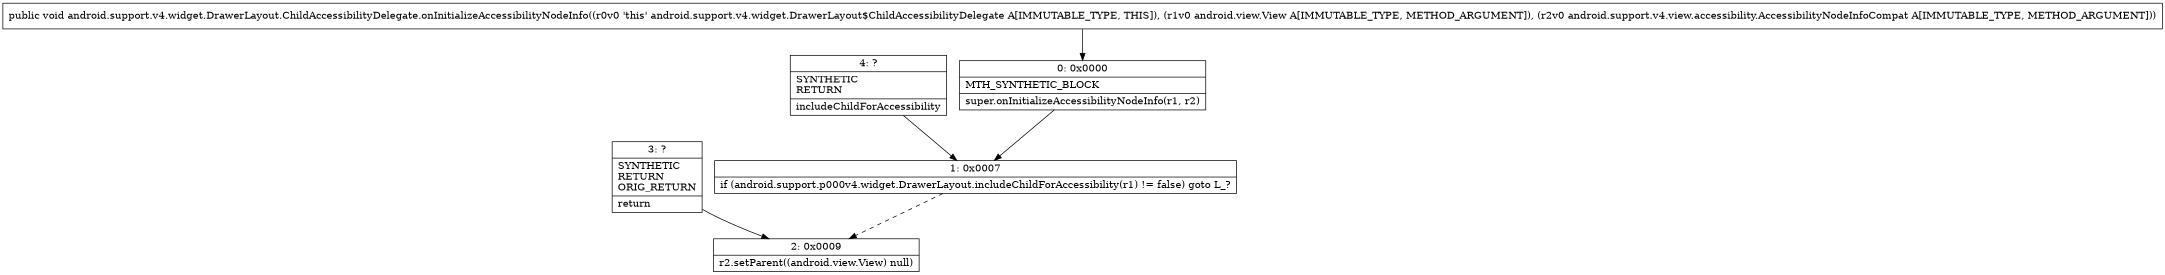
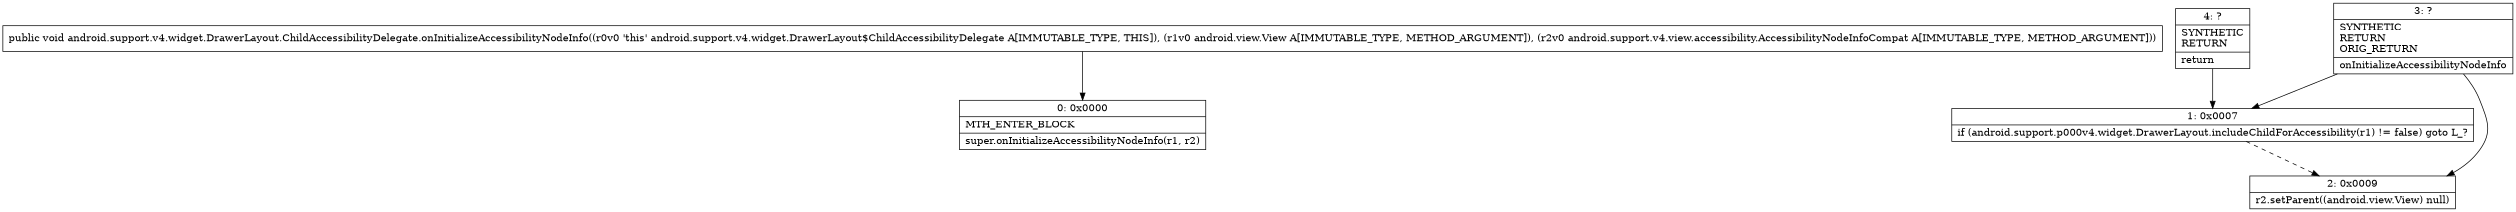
  digraph {
    node [shape=record]
-   n1 [label="{0\:\ 0x0000|MTH_SYNTHETIC_BLOCK\l|super.onInitializeAccessibilityNodeInfo(r1, r2)\l}"]
+   n1 [label="{0\:\ 0x0000|MTH_ENTER_BLOCK\l|super.onInitializeAccessibilityNodeInfo(r1, r2)\l}"]
    n2 [label="{1\:\ 0x0007|if (android.support.p000v4.widget.DrawerLayout.includeChildForAccessibility(r1) != false) goto L_?\l}"]
    n3 [label="{2\:\ 0x0009|r2.setParent((android.view.View) null)\l}"]
-   n4 [label="{4\:\ ?|SYNTHETIC\lRETURN\l|includeChildForAccessibility\l}"]
-   n5 [label="{3\:\ ?|SYNTHETIC\lRETURN\lORIG_RETURN\l|return\l}"]
+   n4 [label="{4\:\ ?|SYNTHETIC\lRETURN\l|return\l}"]
+   n5 [label="{3\:\ ?|SYNTHETIC\lRETURN\lORIG_RETURN\l|onInitializeAccessibilityNodeInfo\l}"]
    n6 [label="{public void android.support.v4.widget.DrawerLayout.ChildAccessibilityDelegate.onInitializeAccessibilityNodeInfo((r0v0 'this' android.support.v4.widget.DrawerLayout$ChildAccessibilityDelegate A[IMMUTABLE_TYPE, THIS]), (r1v0 android.view.View A[IMMUTABLE_TYPE, METHOD_ARGUMENT]), (r2v0 android.support.v4.view.accessibility.AccessibilityNodeInfoCompat A[IMMUTABLE_TYPE, METHOD_ARGUMENT])) }"]
-   n1 -> n2
+   n5 -> n2
    n2 -> n3 [style=dashed]
    n4 -> n2
    n5 -> n3
    n6 -> n1
  }
